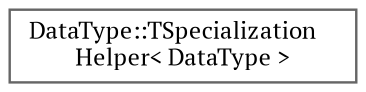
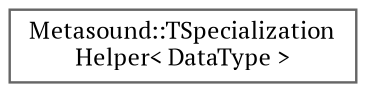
  digraph {
    rankdir=TB
    fontname="PT Serif"
-   n1 [color=grey40 fillcolor=white fontname="PT Serif" fontsize=10 height=0.2 label="DataType::TSpecialization\lHelper\< DataType \>" shape=box style=filled width=0.4]
+   n1 [color=grey40 fillcolor=white fontname="PT Serif" fontsize=10 height=0.2 label="Metasound::TSpecialization\lHelper\< DataType \>" shape=box style=filled width=0.4]
  }
